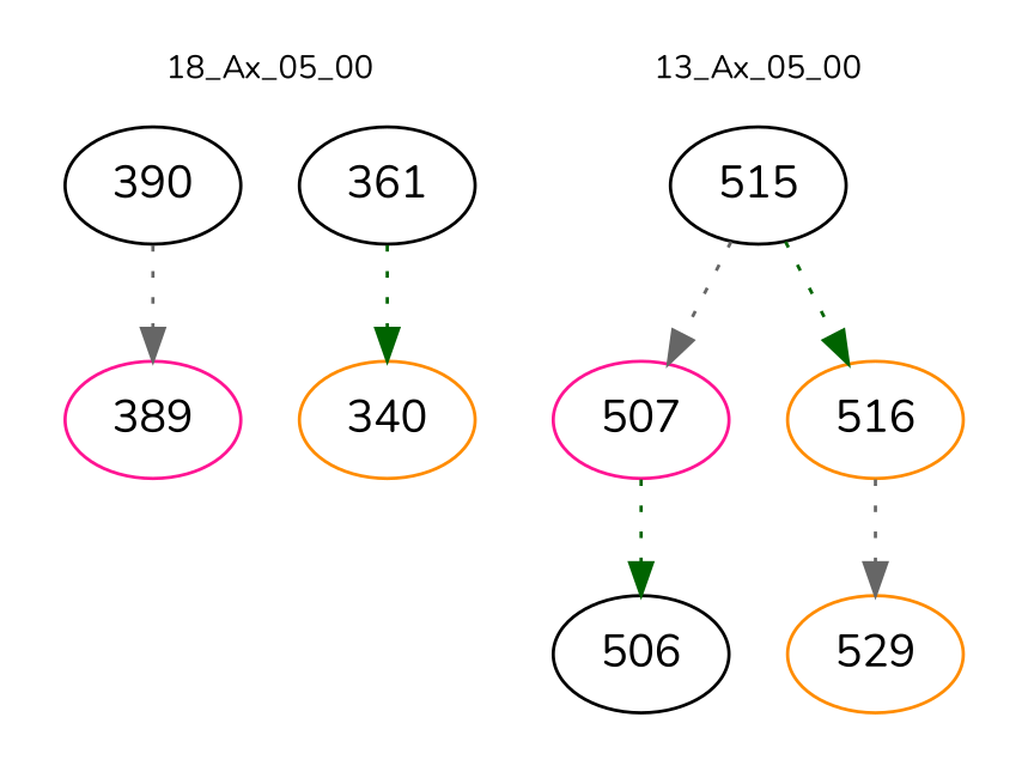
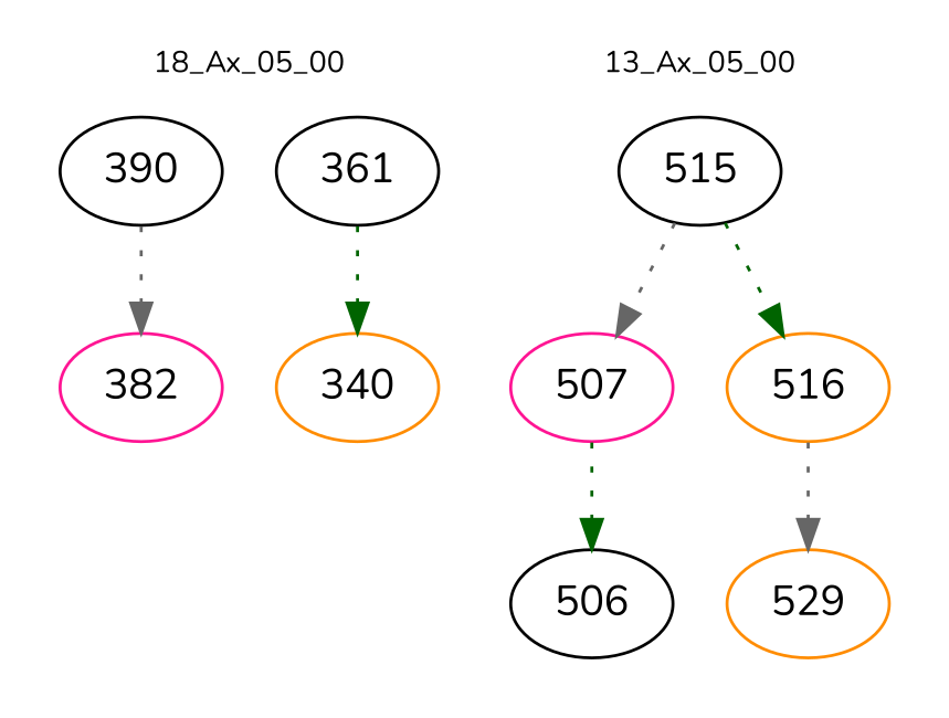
  digraph {
    fontname=Nunito
    node [color=black fontname=Nunito]
    edge [color=darkgreen fontname=Nunito style=dotted]
    n1 [label=361]
    n2 [label=390]
    n3 [color=darkorange label=340]
-   n4 [color=deeppink label=389]
+   n4 [color=deeppink label=382]
    n5 [label=515]
    n6 [color=deeppink label=507]
    n7 [color=darkorange label=516]
    n8 [label=506]
    n9 [color=darkorange label=529]
    subgraph cluster_1 {
      color=white
      fontsize=10
      label="18_Ax_05_00"
      n1
      n2
      n3
      n4
    }
    subgraph cluster_2 {
      color=white
      fontsize=10
      label="13_Ax_05_00"
      n5
      n6
      n7
      n8
      n9
    }
    n1 -> n3
    n2 -> n4 [color=gray40]
    n5 -> n6 [color=gray40]
    n5 -> n7
    n6 -> n8
    n7 -> n9 [color=gray40]
  }
